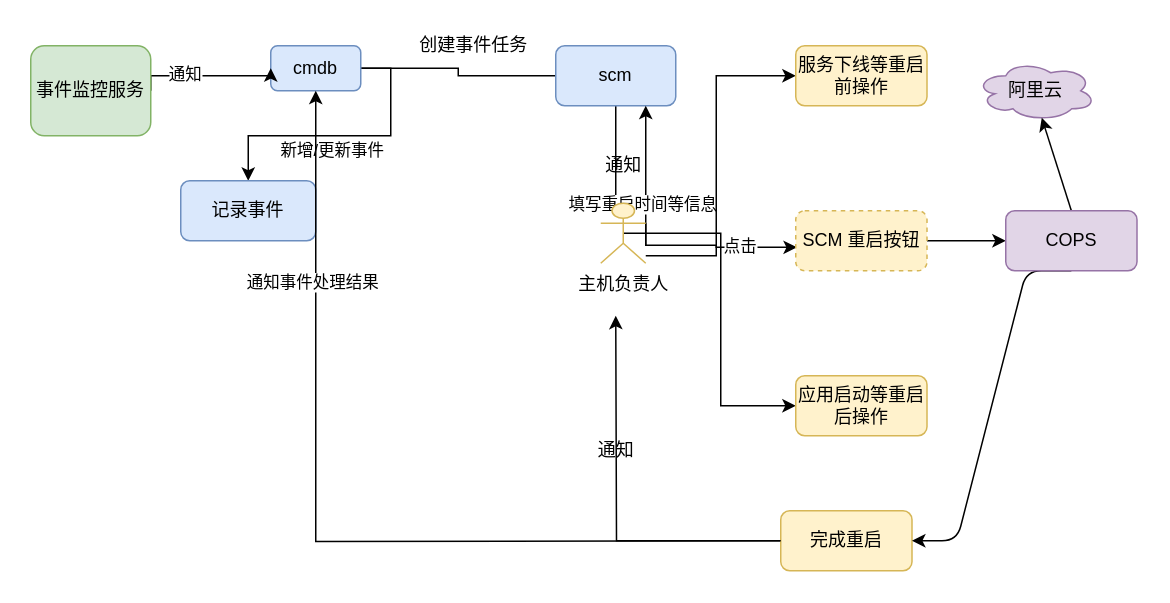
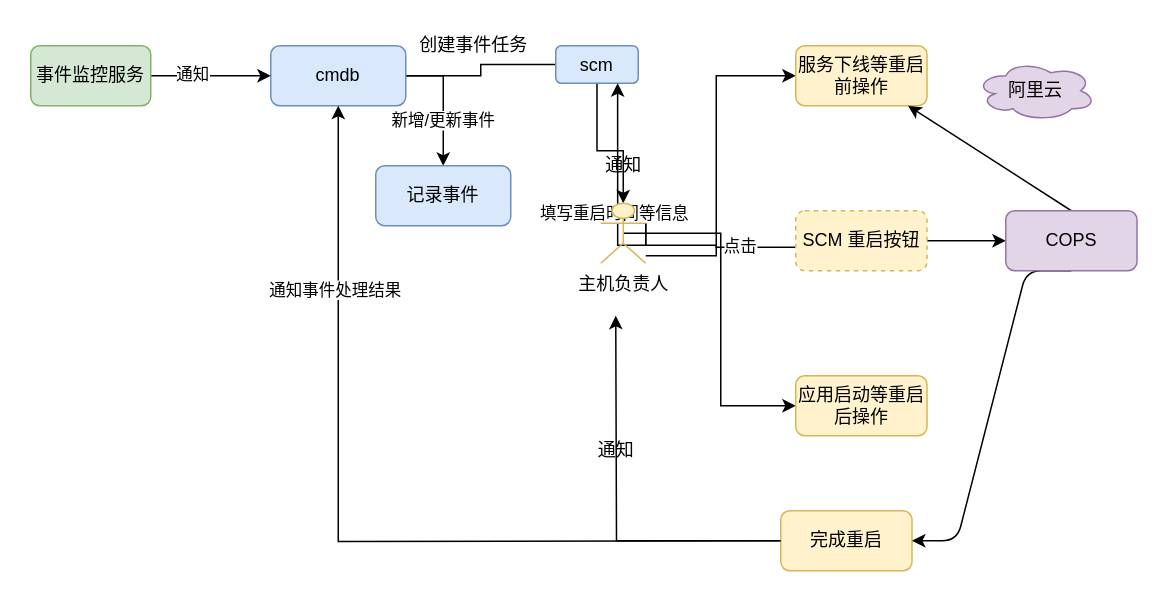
  <mxCell id="0" />
  <mxCell id="1" parent="0" />
  <mxCell id="2" style="edgeStyle=orthogonalEdgeStyle;rounded=0;orthogonalLoop=1;jettySize=auto;html=1;exitX=1;exitY=0.5;exitDx=0;exitDy=0;entryX=0;entryY=0.5;entryDx=0;entryDy=0;endArrow=none;" parent="1" source="5" target="11" edge="1"><mxGeometry relative="1" as="geometry" /></mxCell>
  <mxCell id="3" style="edgeStyle=orthogonalEdgeStyle;rounded=0;orthogonalLoop=1;jettySize=auto;html=1;exitX=1;exitY=0.5;exitDx=0;exitDy=0;entryX=0.5;entryY=0;entryDx=0;entryDy=0;" parent="1" source="5" target="9" edge="1"><mxGeometry relative="1" as="geometry" /></mxCell>
  <mxCell id="4" value="新增/更新事件" style="edgeLabel;html=1;align=center;verticalAlign=middle;resizable=0;points=[];" parent="3" vertex="1" connectable="0"><mxGeometry x="0.085" y="1" relative="1" as="geometry"><mxPoint x="-1.02" y="8.83" as="offset" /></mxGeometry></mxCell>
- <mxCell id="5" value="cmdb" style="rounded=1;whiteSpace=wrap;html=1;fillColor=#dae8fc;strokeColor=#6c8ebf;" parent="1" vertex="1"><mxGeometry x="180" y="30" width="60" height="30" as="geometry" /></mxCell>
+ <mxCell id="5" value="cmdb" style="rounded=1;whiteSpace=wrap;html=1;fillColor=#dae8fc;strokeColor=#6c8ebf;" parent="1" vertex="1"><mxGeometry x="180" y="30" width="90" height="40" as="geometry" /></mxCell>
  <mxCell id="6" style="edgeStyle=orthogonalEdgeStyle;rounded=0;orthogonalLoop=1;jettySize=auto;html=1;exitX=1;exitY=0.5;exitDx=0;exitDy=0;entryX=0;entryY=0.5;entryDx=0;entryDy=0;" parent="1" source="8" target="5" edge="1"><mxGeometry relative="1" as="geometry"><Array as="points"><mxPoint x="150" y="50" /><mxPoint x="150" y="50" /></Array></mxGeometry></mxCell>
  <mxCell id="7" value="通知" style="edgeLabel;html=1;align=center;verticalAlign=middle;resizable=0;points=[];" parent="6" vertex="1" connectable="0"><mxGeometry x="-0.328" y="2" relative="1" as="geometry"><mxPoint as="offset" /></mxGeometry></mxCell>
- <mxCell id="8" value="事件监控服务" style="rounded=1;whiteSpace=wrap;html=1;fillColor=#d5e8d4;strokeColor=#82b366;" parent="1" vertex="1"><mxGeometry x="20" y="30" width="80" height="60" as="geometry" /></mxCell>
- <mxCell id="9" value="记录事件" style="rounded=1;whiteSpace=wrap;html=1;fillColor=#dae8fc;strokeColor=#6c8ebf;" parent="1" vertex="1"><mxGeometry x="120" y="120" width="90" height="40" as="geometry" /></mxCell>
+ <mxCell id="8" value="事件监控服务" style="rounded=1;whiteSpace=wrap;html=1;fillColor=#d5e8d4;strokeColor=#82b366;" parent="1" vertex="1"><mxGeometry x="20" y="30" width="80" height="40" as="geometry" /></mxCell>
+ <mxCell id="9" value="记录事件" style="rounded=1;whiteSpace=wrap;html=1;fillColor=#dae8fc;strokeColor=#6c8ebf;" parent="1" vertex="1"><mxGeometry x="250" y="110" width="90" height="40" as="geometry" /></mxCell>
  <mxCell id="10" style="edgeStyle=orthogonalEdgeStyle;rounded=0;orthogonalLoop=1;jettySize=auto;html=1;exitX=0.5;exitY=1;exitDx=0;exitDy=0;entryX=0.5;entryY=0;entryDx=0;entryDy=0;entryPerimeter=0;" parent="1" source="11" target="19" edge="1"><mxGeometry relative="1" as="geometry"><Array as="points"><mxPoint x="410" y="100" /><mxPoint x="410" y="100" /></Array></mxGeometry></mxCell>
- <mxCell id="11" value="scm" style="rounded=1;whiteSpace=wrap;html=1;fillColor=#dae8fc;strokeColor=#6c8ebf;" parent="1" vertex="1"><mxGeometry x="370" y="30" width="80" height="40" as="geometry" /></mxCell>
+ <mxCell id="11" value="scm" style="rounded=1;whiteSpace=wrap;html=1;fillColor=#dae8fc;strokeColor=#6c8ebf;" parent="1" vertex="1"><mxGeometry x="370" y="30" width="55" height="25" as="geometry" /></mxCell>
  <mxCell id="12" value="创建事件任务" style="text;html=1;align=center;verticalAlign=middle;resizable=0;points=[];autosize=1;" parent="1" vertex="1"><mxGeometry x="270" y="20" width="90" height="20" as="geometry" /></mxCell>
  <mxCell id="13" style="edgeStyle=orthogonalEdgeStyle;rounded=0;orthogonalLoop=1;jettySize=auto;html=1;exitX=1;exitY=0.333;exitDx=0;exitDy=0;exitPerimeter=0;entryX=0.75;entryY=1;entryDx=0;entryDy=0;" parent="1" source="19" target="11" edge="1"><mxGeometry relative="1" as="geometry"><mxPoint x="440" y="80" as="targetPoint" /><Array as="points"><mxPoint x="430" y="163" /></Array></mxGeometry></mxCell>
  <mxCell id="14" value="填写重启时间等信息" style="edgeLabel;html=1;align=center;verticalAlign=middle;resizable=0;points=[];" parent="13" vertex="1" connectable="0"><mxGeometry x="-0.222" y="3" relative="1" as="geometry"><mxPoint as="offset" /></mxGeometry></mxCell>
  <mxCell id="15" style="edgeStyle=orthogonalEdgeStyle;rounded=0;orthogonalLoop=1;jettySize=auto;html=1;entryX=0;entryY=0.5;entryDx=0;entryDy=0;" edge="1" parent="1" source="19" target="30"><mxGeometry relative="1" as="geometry"><Array as="points"><mxPoint x="477" y="170" /><mxPoint x="477" y="50" /></Array></mxGeometry></mxCell>
- <mxCell id="16" style="edgeStyle=orthogonalEdgeStyle;rounded=0;orthogonalLoop=1;jettySize=auto;html=1;exitX=1;exitY=0.333;exitDx=0;exitDy=0;exitPerimeter=0;entryX=0.009;entryY=0.61;entryDx=0;entryDy=0;entryPerimeter=0;" edge="1" parent="1" source="19" target="33"><mxGeometry relative="1" as="geometry"><Array as="points"><mxPoint x="477" y="163" /><mxPoint x="477" y="164" /></Array></mxGeometry></mxCell>
+ <mxCell id="16" style="edgeStyle=orthogonalEdgeStyle;rounded=0;orthogonalLoop=1;jettySize=auto;html=1;exitX=1;exitY=0.333;exitDx=0;exitDy=0;exitPerimeter=0;entryX=0.009;entryY=0.61;entryDx=0;entryDy=0;entryPerimeter=0;endArrow=none;" edge="1" parent="1" source="19" target="33"><mxGeometry relative="1" as="geometry"><Array as="points"><mxPoint x="477" y="163" /><mxPoint x="477" y="164" /></Array></mxGeometry></mxCell>
  <mxCell id="17" value="点击" style="edgeLabel;html=1;align=center;verticalAlign=middle;resizable=0;points=[];" vertex="1" connectable="0" parent="16"><mxGeometry x="0.35" y="1" relative="1" as="geometry"><mxPoint as="offset" /></mxGeometry></mxCell>
  <mxCell id="18" style="edgeStyle=orthogonalEdgeStyle;rounded=0;orthogonalLoop=1;jettySize=auto;html=1;exitX=0.5;exitY=0.5;exitDx=0;exitDy=0;exitPerimeter=0;entryX=0;entryY=0.5;entryDx=0;entryDy=0;" edge="1" parent="1" source="19" target="31"><mxGeometry relative="1" as="geometry" /></mxCell>
  <mxCell id="19" value="主机负责人" style="shape=umlActor;verticalLabelPosition=bottom;verticalAlign=top;html=1;outlineConnect=0;fillColor=#fff2cc;strokeColor=#d6b656;" parent="1" vertex="1"><mxGeometry x="400" y="135" width="30" height="40" as="geometry" /></mxCell>
  <mxCell id="20" value="通知" style="text;html=1;align=center;verticalAlign=middle;resizable=0;points=[];autosize=1;" parent="1" vertex="1"><mxGeometry x="395" y="100" width="40" height="20" as="geometry" /></mxCell>
  <mxCell id="21" style="edgeStyle=orthogonalEdgeStyle;rounded=0;orthogonalLoop=1;jettySize=auto;html=1;exitX=1;exitY=0.5;exitDx=0;exitDy=0;entryX=1;entryY=0.5;entryDx=0;entryDy=0;" parent="1" edge="1"><mxGeometry relative="1" as="geometry"><mxPoint x="707.5" y="250" as="sourcePoint" /><mxPoint x="707.5" y="250" as="targetPoint" /></mxGeometry></mxCell>
  <mxCell id="22" value="阿里云" style="ellipse;shape=cloud;whiteSpace=wrap;html=1;fillColor=#e1d5e7;strokeColor=#9673a6;" parent="1" vertex="1"><mxGeometry x="650" y="40" width="80" height="40" as="geometry" /></mxCell>
  <mxCell id="23" style="edgeStyle=orthogonalEdgeStyle;rounded=0;orthogonalLoop=1;jettySize=auto;html=1;exitX=0;exitY=0.5;exitDx=0;exitDy=0;" parent="1" source="24" edge="1"><mxGeometry relative="1" as="geometry"><mxPoint x="410" y="210" as="targetPoint" /></mxGeometry></mxCell>
  <mxCell id="24" value="完成重启" style="rounded=1;whiteSpace=wrap;html=1;fillColor=#fff2cc;strokeColor=#d6b656;" parent="1" vertex="1"><mxGeometry x="520" y="340" width="87.5" height="40" as="geometry" /></mxCell>
  <mxCell id="25" value="通知" style="text;html=1;align=center;verticalAlign=middle;resizable=0;points=[];autosize=1;" parent="1" vertex="1"><mxGeometry x="390" y="290" width="40" height="20" as="geometry" /></mxCell>
  <mxCell id="26" style="edgeStyle=orthogonalEdgeStyle;rounded=0;orthogonalLoop=1;jettySize=auto;html=1;exitX=0.5;exitY=1;exitDx=0;exitDy=0;" parent="1" source="9" target="9" edge="1"><mxGeometry relative="1" as="geometry" /></mxCell>
  <mxCell id="27" style="edgeStyle=orthogonalEdgeStyle;rounded=0;orthogonalLoop=1;jettySize=auto;html=1;entryX=0.5;entryY=1;entryDx=0;entryDy=0;" parent="1" target="5" edge="1"><mxGeometry relative="1" as="geometry"><mxPoint x="520" y="360" as="sourcePoint" /><mxPoint x="420" y="220" as="targetPoint" /></mxGeometry></mxCell>
  <mxCell id="28" value="通知事件处理结果" style="edgeLabel;html=1;align=center;verticalAlign=middle;resizable=0;points=[];" parent="27" vertex="1" connectable="0"><mxGeometry x="0.581" y="3" relative="1" as="geometry"><mxPoint as="offset" /></mxGeometry></mxCell>
  <mxCell id="29" style="edgeStyle=none;rounded=0;orthogonalLoop=1;jettySize=auto;html=1;exitX=0.5;exitY=1;exitDx=0;exitDy=0;" parent="1" edge="1"><mxGeometry relative="1" as="geometry"><mxPoint x="585" y="70" as="sourcePoint" /><mxPoint x="585" y="70" as="targetPoint" /></mxGeometry></mxCell>
  <mxCell id="30" value="服务下线等重启前操作" style="rounded=1;whiteSpace=wrap;html=1;fillColor=#fff2cc;strokeColor=#d6b656;" vertex="1" parent="1"><mxGeometry x="530" y="30" width="87.5" height="40" as="geometry" /></mxCell>
  <mxCell id="31" value="应用启动等重启后操作" style="rounded=1;whiteSpace=wrap;html=1;fillColor=#fff2cc;strokeColor=#d6b656;" vertex="1" parent="1"><mxGeometry x="530" y="250" width="87.5" height="40" as="geometry" /></mxCell>
  <mxCell id="32" style="edgeStyle=none;rounded=0;orthogonalLoop=1;jettySize=auto;html=1;entryX=0;entryY=0.5;entryDx=0;entryDy=0;" edge="1" parent="1" source="33" target="36"><mxGeometry relative="1" as="geometry" /></mxCell>
  <mxCell id="33" value="SCM 重启按钮" style="rounded=1;whiteSpace=wrap;html=1;fillColor=#fff2cc;strokeColor=#d6b656;dashed=1;" vertex="1" parent="1"><mxGeometry x="530" y="140" width="87.5" height="40" as="geometry" /></mxCell>
- <mxCell id="34" style="edgeStyle=none;rounded=0;orthogonalLoop=1;jettySize=auto;html=1;exitX=0.5;exitY=0;exitDx=0;exitDy=0;entryX=0.55;entryY=0.95;entryDx=0;entryDy=0;entryPerimeter=0;" edge="1" parent="1" source="36" target="22"><mxGeometry relative="1" as="geometry" /></mxCell>
+ <mxCell id="34" style="edgeStyle=none;rounded=0;orthogonalLoop=1;jettySize=auto;html=1;exitX=0.5;exitY=0;exitDx=0;exitDy=0;" edge="1" parent="1" source="36" target="30"><mxGeometry relative="1" as="geometry" /></mxCell>
  <mxCell id="35" style="edgeStyle=entityRelationEdgeStyle;rounded=1;orthogonalLoop=1;jettySize=auto;html=1;exitX=0.5;exitY=1;exitDx=0;exitDy=0;" edge="1" parent="1" source="36" target="24"><mxGeometry relative="1" as="geometry" /></mxCell>
  <mxCell id="36" value="COPS" style="rounded=1;whiteSpace=wrap;html=1;fillColor=#e1d5e7;strokeColor=#9673a6;" vertex="1" parent="1"><mxGeometry x="670" y="140" width="87.5" height="40" as="geometry" /></mxCell>
